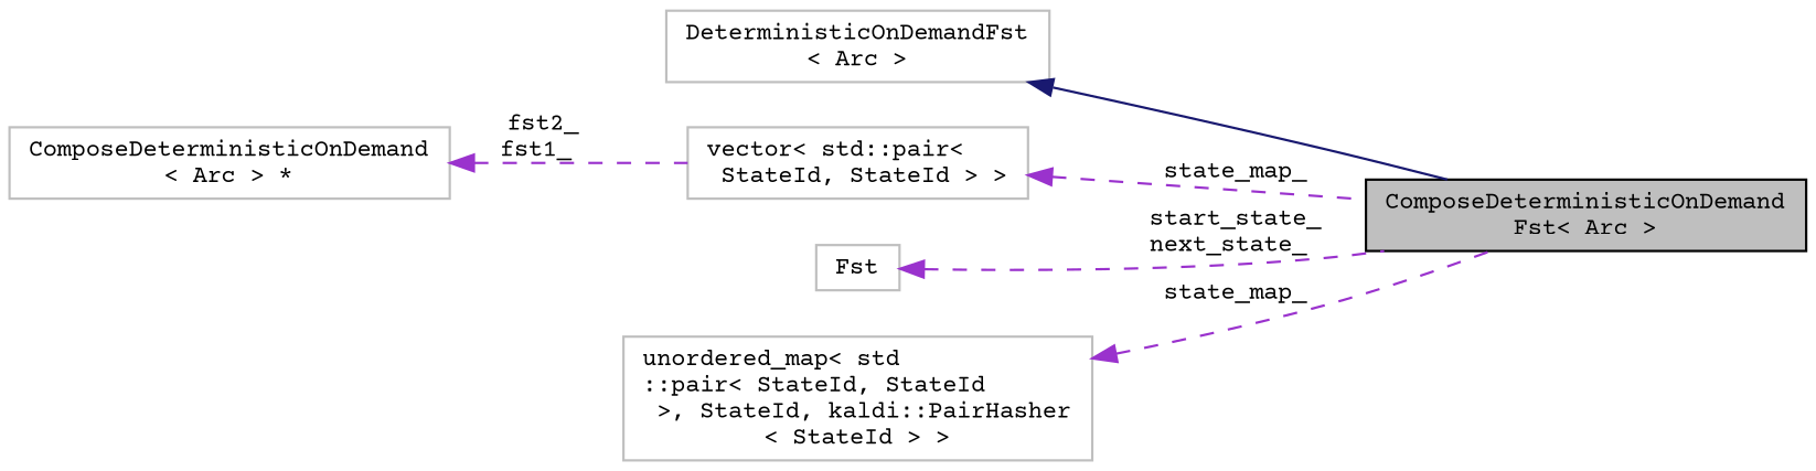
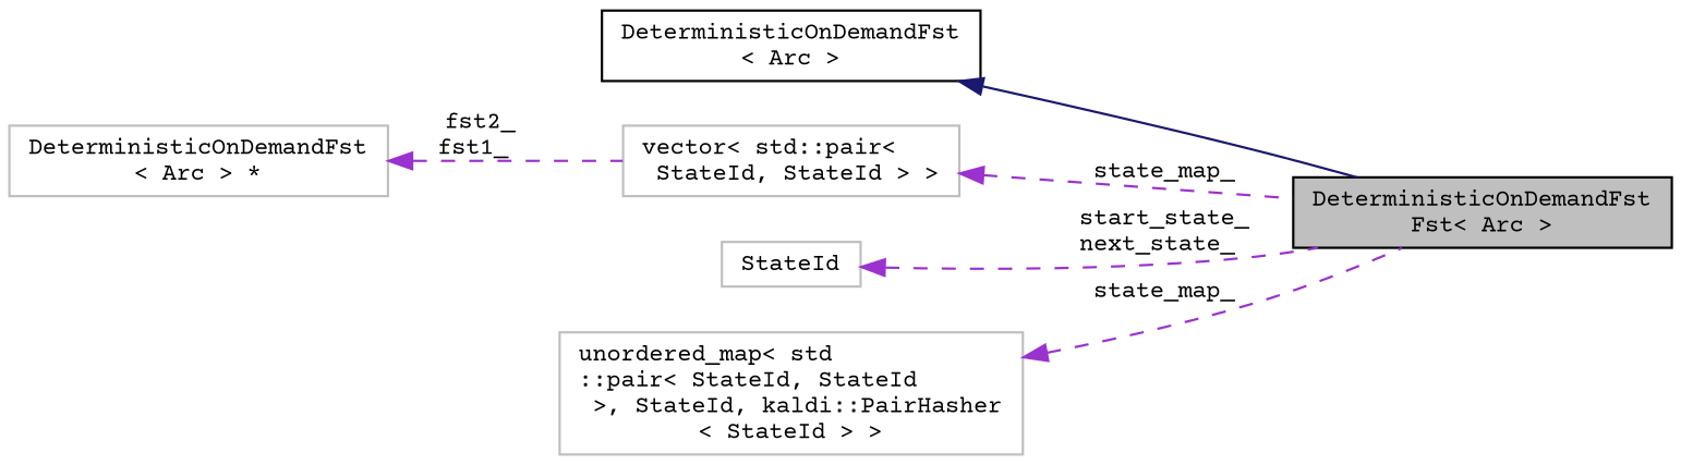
  digraph {
    fontname="Courier Prime"
    rankdir=LR
    node [color=grey75 fillcolor=white fontname="Courier Prime" fontsize=10 shape=record style=filled]
    edge [color=darkorchid3 dir=back fontname="Courier Prime" fontsize=10 labelfontname=Helvetica labelfontsize=10 style=dashed]
-   n1 [color=black fillcolor=grey75 fontcolor=black height=0.2 label="ComposeDeterministicOnDemand\lFst\< Arc \>" width=0.4]
-   n2 [height=0.2 label="DeterministicOnDemandFst\l\< Arc \>" width=0.4]
+   n1 [color=black fillcolor=grey75 fontcolor=black height=0.2 label="DeterministicOnDemandFst\lFst\< Arc \>" width=0.4]
+   n2 [color=black height=0.2 label="DeterministicOnDemandFst\l\< Arc \>" width=0.4]
    n3 [height=0.2 label="vector\< std::pair\<\l StateId, StateId \> \>" width=0.4]
-   n4 [height=0.2 label=Fst width=0.4]
-   n5 [height=0.2 label="ComposeDeterministicOnDemand\l\< Arc \> *" width=0.4]
+   n4 [height=0.2 label=StateId width=0.4]
+   n5 [height=0.2 label="DeterministicOnDemandFst\l\< Arc \> *" width=0.4]
    n6 [height=0.2 label="unordered_map\< std\l::pair\< StateId, StateId\l \>, StateId, kaldi::PairHasher\l\< StateId \> \>" width=0.4]
    n2 -> n1 [color=midnightblue style=solid]
    n3 -> n1 [label=" state_map_"]
    n4 -> n1 [label=" start_state_\nnext_state_"]
    n5 -> n3 [label=" fst2_\nfst1_"]
    n6 -> n1 [label=" state_map_"]
  }
